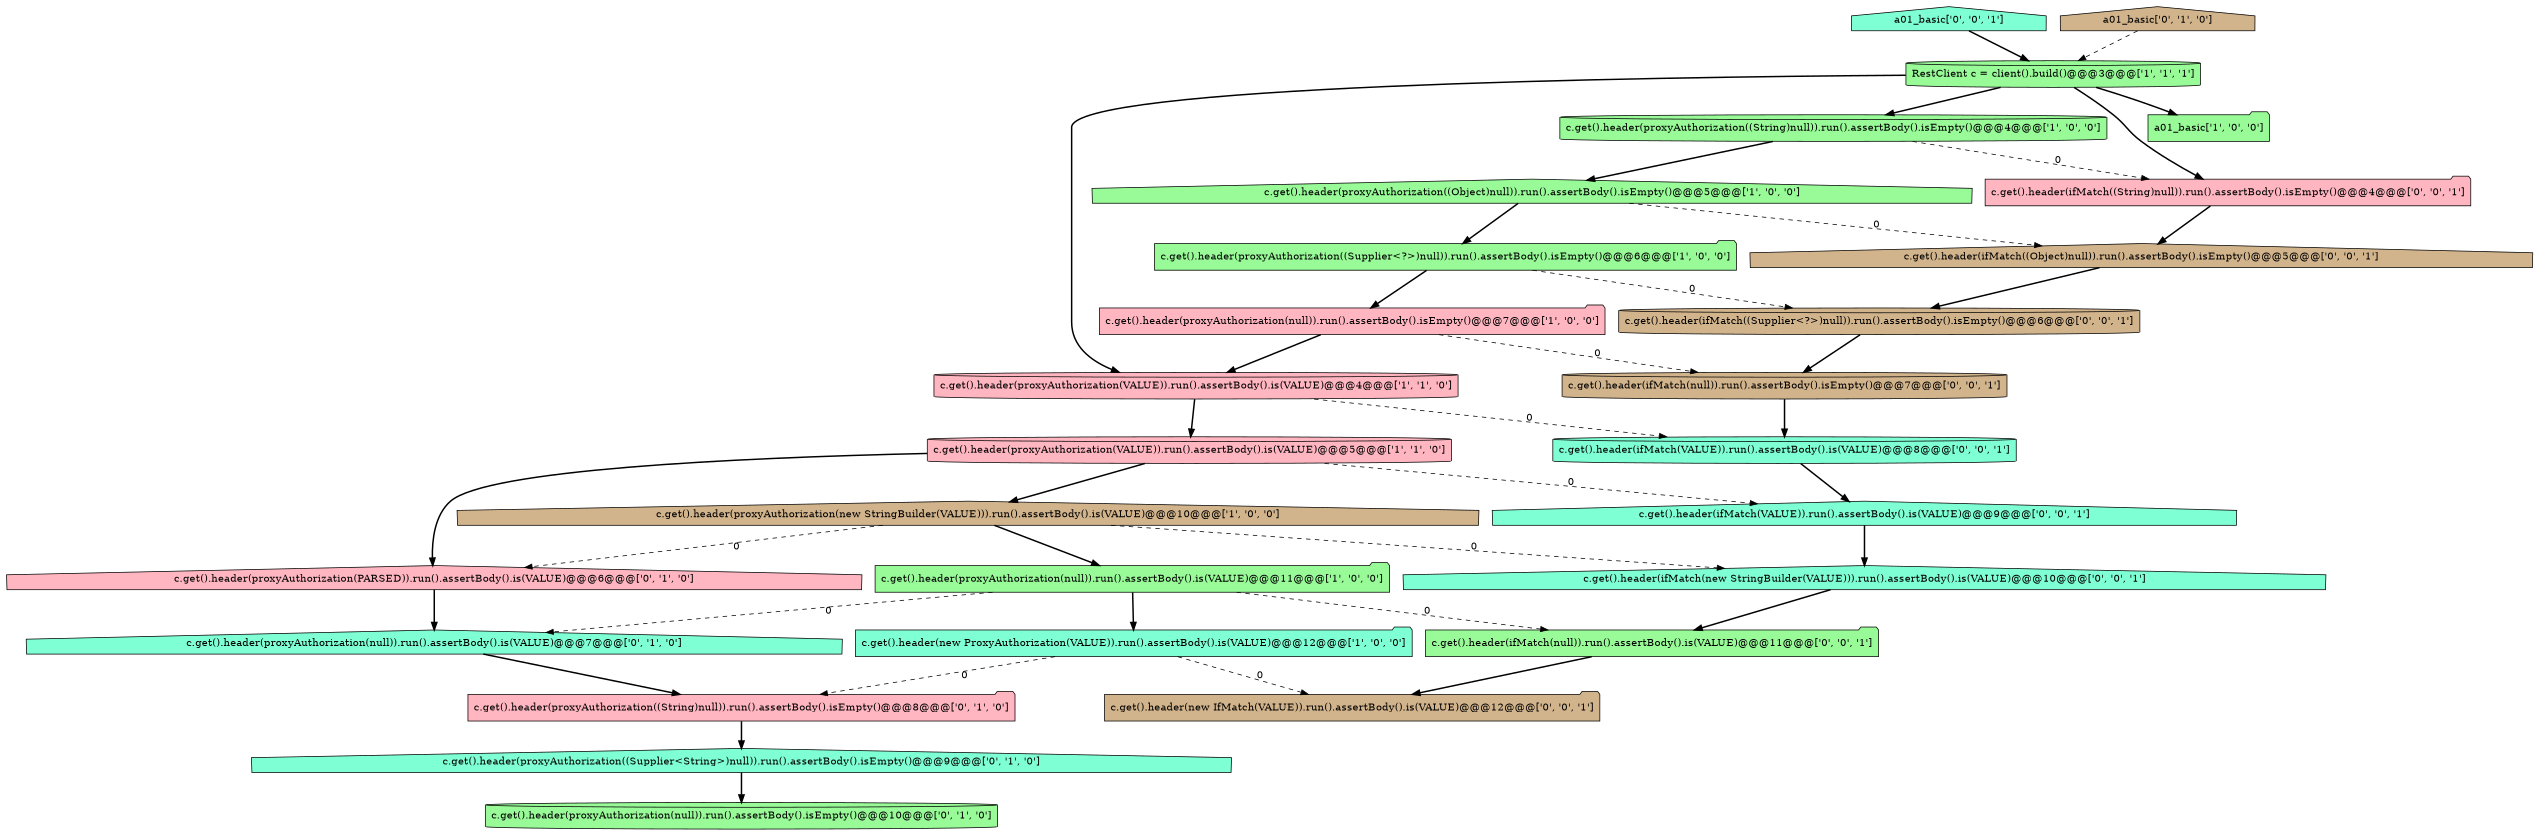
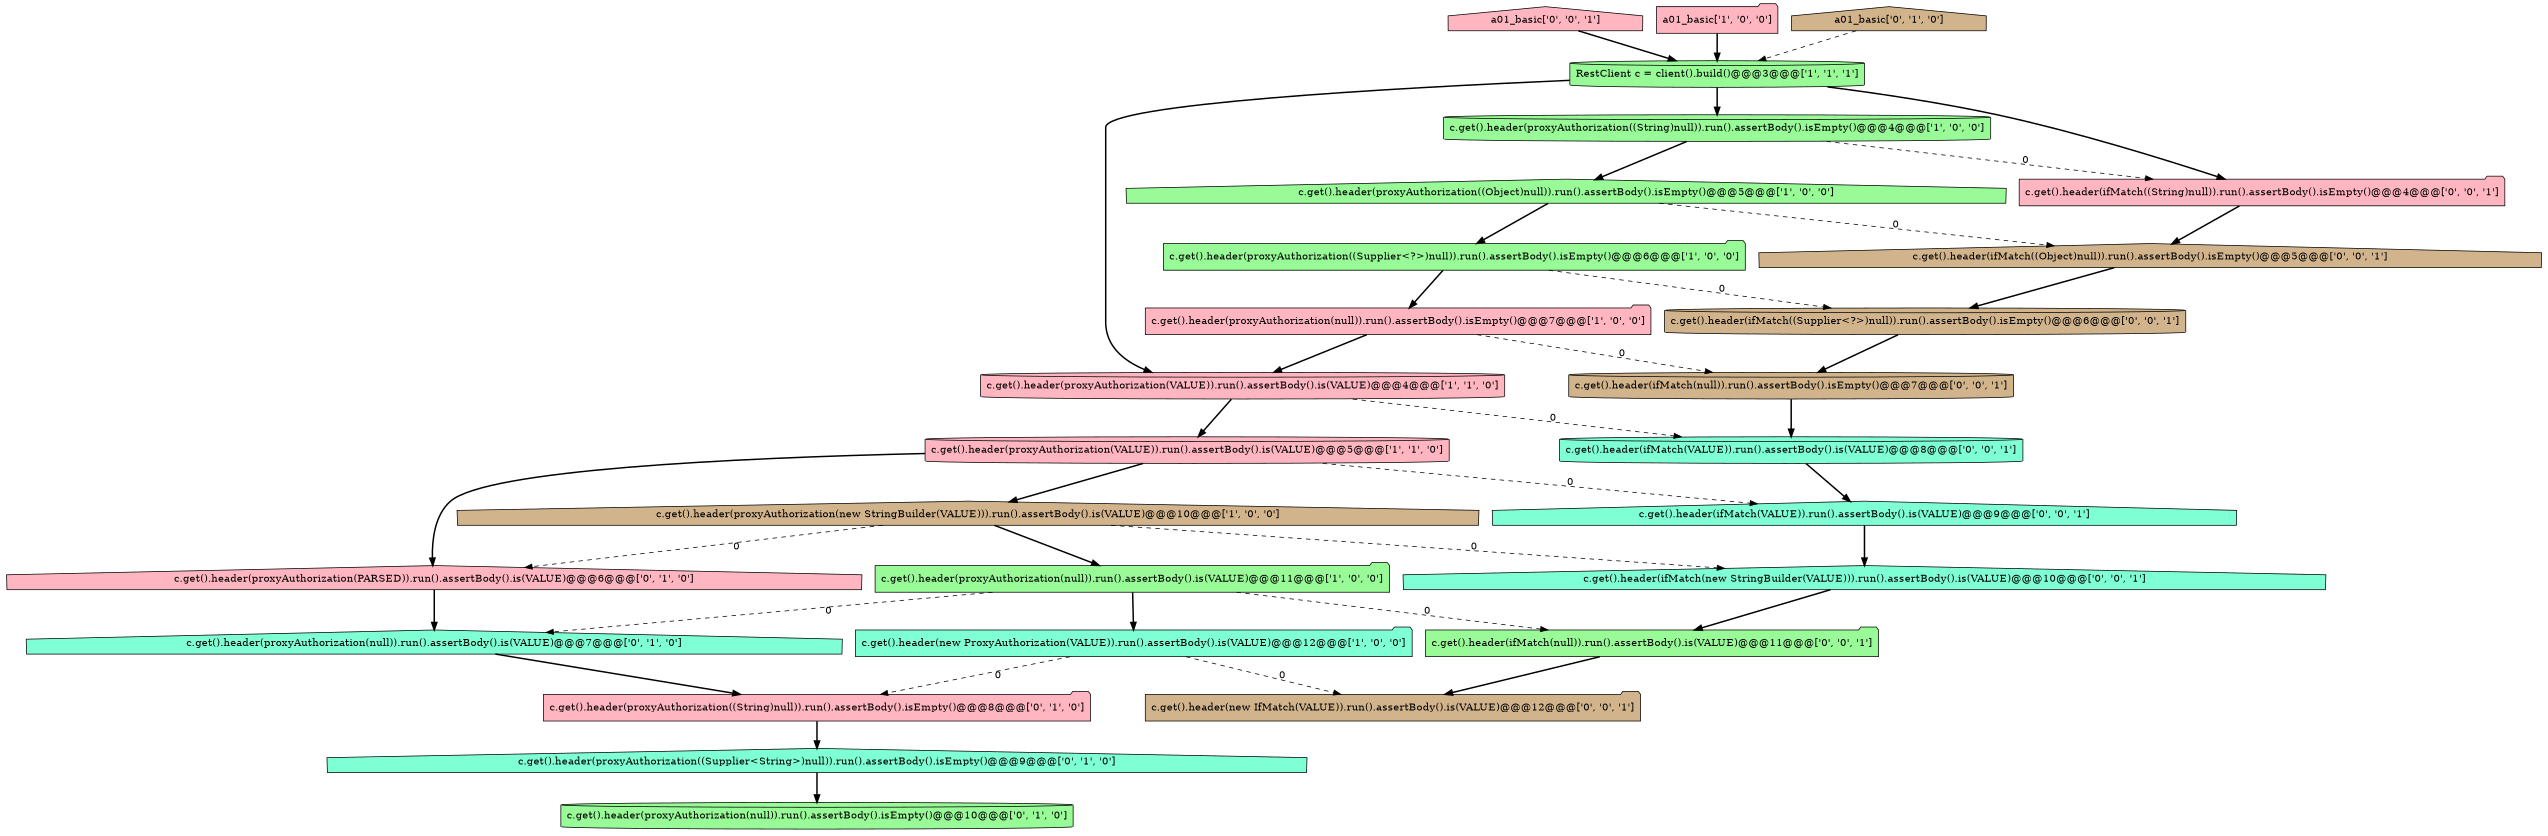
  digraph {
    node [fillcolor=palegreen shape=house style=filled]
    edge [style=bold]
    n1 [fillcolor=lightpink label="c.get().header(proxyAuthorization((String)null)).run().assertBody().isEmpty()@@@8@@@['0', '1', '0']" shape=folder]
    n2 [fillcolor=aquamarine label="c.get().header(proxyAuthorization((Supplier<String>)null)).run().assertBody().isEmpty()@@@9@@@['0', '1', '0']"]
    n3 [label="c.get().header(proxyAuthorization(null)).run().assertBody().isEmpty()@@@10@@@['0', '1', '0']" shape=cylinder]
-   n4 [fillcolor=aquamarine label="a01_basic['0', '0', '1']"]
+   n4 [fillcolor=lightpink label="a01_basic['0', '0', '1']"]
    n5 [label="RestClient c = client().build()@@@3@@@['1', '1', '1']" shape=cylinder]
    n6 [fillcolor=lightpink label="c.get().header(ifMatch((String)null)).run().assertBody().isEmpty()@@@4@@@['0', '0', '1']" shape=folder]
    n7 [fillcolor=lightpink label="c.get().header(proxyAuthorization(VALUE)).run().assertBody().is(VALUE)@@@4@@@['1', '1', '0']" shape=cylinder]
    n8 [label="c.get().header(proxyAuthorization((String)null)).run().assertBody().isEmpty()@@@4@@@['1', '0', '0']" shape=cylinder]
    n9 [fillcolor=tan label="c.get().header(ifMatch((Object)null)).run().assertBody().isEmpty()@@@5@@@['0', '0', '1']"]
    n10 [fillcolor=aquamarine label="c.get().header(ifMatch(VALUE)).run().assertBody().is(VALUE)@@@8@@@['0', '0', '1']" shape=cylinder]
    n11 [fillcolor=lightpink label="c.get().header(proxyAuthorization(VALUE)).run().assertBody().is(VALUE)@@@5@@@['1', '1', '0']" shape=cylinder]
    n12 [label="c.get().header(proxyAuthorization((Object)null)).run().assertBody().isEmpty()@@@5@@@['1', '0', '0']"]
    n13 [label="c.get().header(proxyAuthorization((Supplier<?>)null)).run().assertBody().isEmpty()@@@6@@@['1', '0', '0']" shape=folder]
    n14 [fillcolor=lightpink label="c.get().header(proxyAuthorization(null)).run().assertBody().isEmpty()@@@7@@@['1', '0', '0']" shape=folder]
    n15 [fillcolor=tan label="c.get().header(ifMatch((Supplier<?>)null)).run().assertBody().isEmpty()@@@6@@@['0', '0', '1']" shape=cylinder]
    n16 [fillcolor=tan label="c.get().header(ifMatch(null)).run().assertBody().isEmpty()@@@7@@@['0', '0', '1']" shape=cylinder]
    n17 [fillcolor=aquamarine label="c.get().header(ifMatch(VALUE)).run().assertBody().is(VALUE)@@@9@@@['0', '0', '1']"]
    n18 [fillcolor=aquamarine label="c.get().header(ifMatch(new StringBuilder(VALUE))).run().assertBody().is(VALUE)@@@10@@@['0', '0', '1']"]
    n19 [label="c.get().header(proxyAuthorization(null)).run().assertBody().is(VALUE)@@@11@@@['1', '0', '0']" shape=folder]
    n20 [label="c.get().header(ifMatch(null)).run().assertBody().is(VALUE)@@@11@@@['0', '0', '1']" shape=folder]
    n21 [fillcolor=aquamarine label="c.get().header(new ProxyAuthorization(VALUE)).run().assertBody().is(VALUE)@@@12@@@['1', '0', '0']" shape=folder]
    n22 [fillcolor=aquamarine label="c.get().header(proxyAuthorization(null)).run().assertBody().is(VALUE)@@@7@@@['0', '1', '0']"]
    n23 [fillcolor=tan label="c.get().header(new IfMatch(VALUE)).run().assertBody().is(VALUE)@@@12@@@['0', '0', '1']" shape=folder]
    n24 [fillcolor=tan label="c.get().header(proxyAuthorization(new StringBuilder(VALUE))).run().assertBody().is(VALUE)@@@10@@@['1', '0', '0']"]
    n25 [fillcolor=lightpink label="c.get().header(proxyAuthorization(PARSED)).run().assertBody().is(VALUE)@@@6@@@['0', '1', '0']"]
-   n26 [label="a01_basic['1', '0', '0']" shape=folder]
+   n26 [fillcolor=lightpink label="a01_basic['1', '0', '0']" shape=folder]
    n27 [fillcolor=tan label="a01_basic['0', '1', '0']"]
    n1 -> n2
    n2 -> n3
    n4 -> n5
    n5 -> n6
    n5 -> n7
    n5 -> n8
    n6 -> n9
    n7 -> n10 [label=0 style=dashed]
    n7 -> n11
    n8 -> n6 [label=0 style=dashed]
    n8 -> n12
    n9 -> n15
    n10 -> n17
    n11 -> n17 [label=0 style=dashed]
    n11 -> n24
    n11 -> n25
    n12 -> n9 [label=0 style=dashed]
    n12 -> n13
    n13 -> n14
    n13 -> n15 [label=0 style=dashed]
    n14 -> n7
    n14 -> n16 [label=0 style=dashed]
    n15 -> n16
    n16 -> n10
    n17 -> n18
    n18 -> n20
    n19 -> n20 [label=0 style=dashed]
    n19 -> n21
    n19 -> n22 [label=0 style=dashed]
    n20 -> n23
    n21 -> n1 [label=0 style=dashed]
    n21 -> n23 [label=0 style=dashed]
    n22 -> n1
    n24 -> n18 [label=0 style=dashed]
    n24 -> n19
    n24 -> n25 [label=0 style=dashed]
    n25 -> n22
-   n5 -> n26
+   n26 -> n5
    n27 -> n5 [style=dashed]
  }
